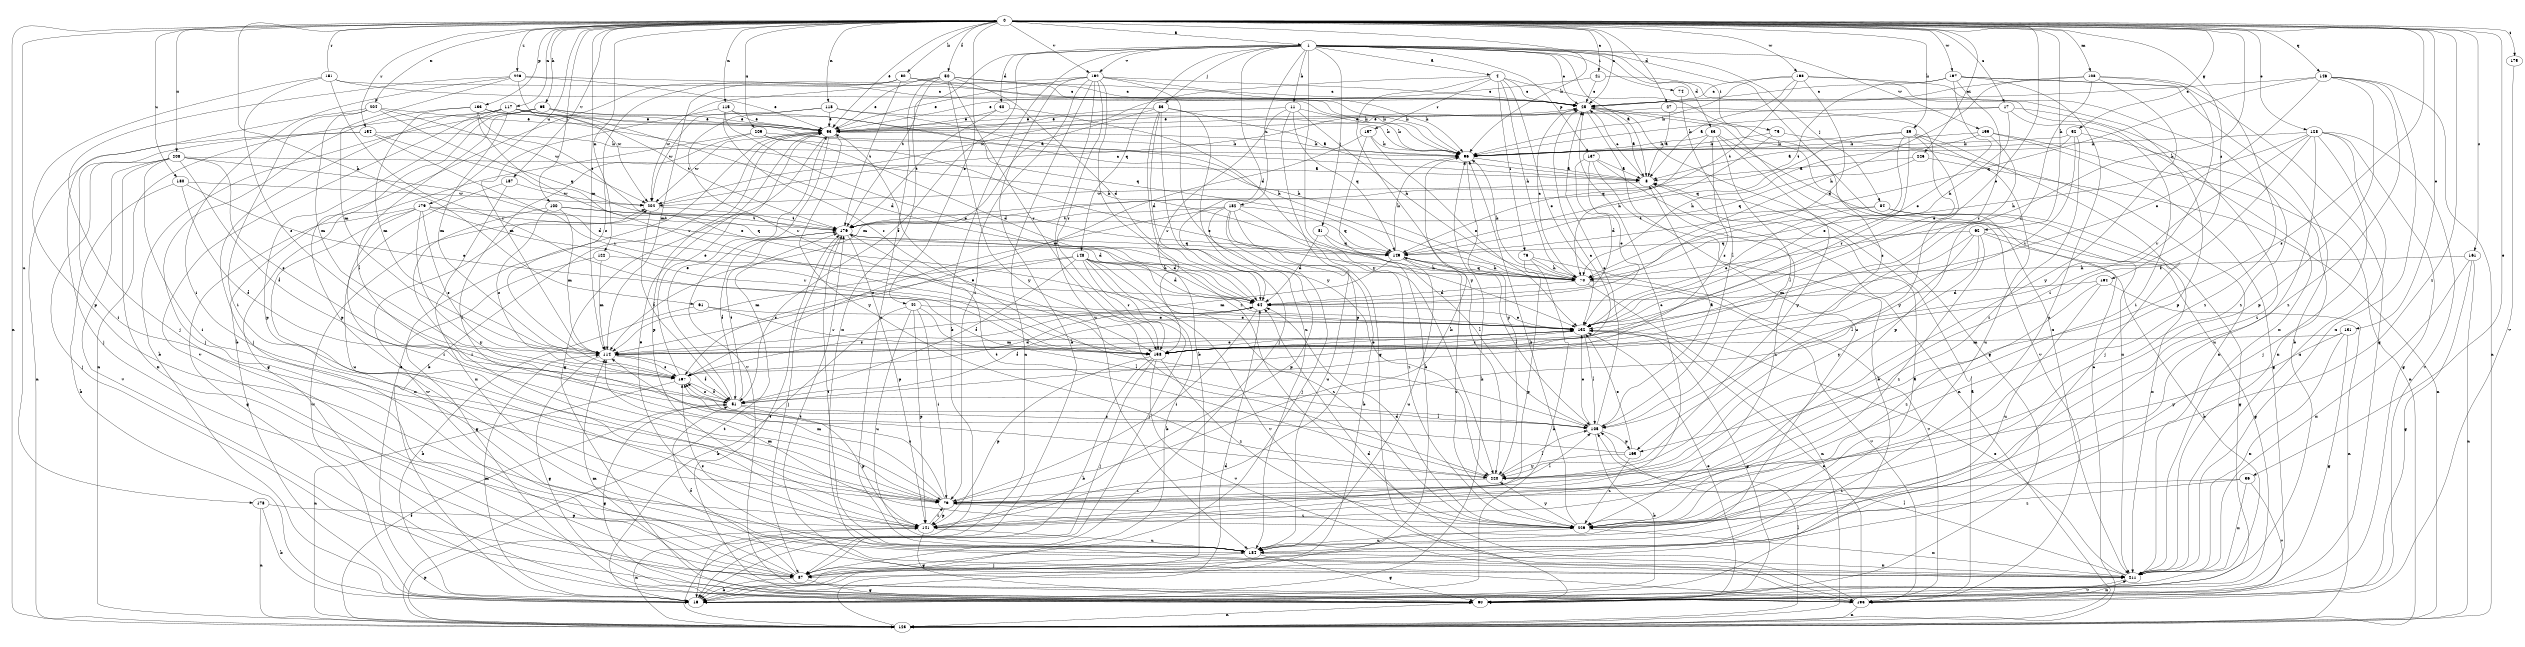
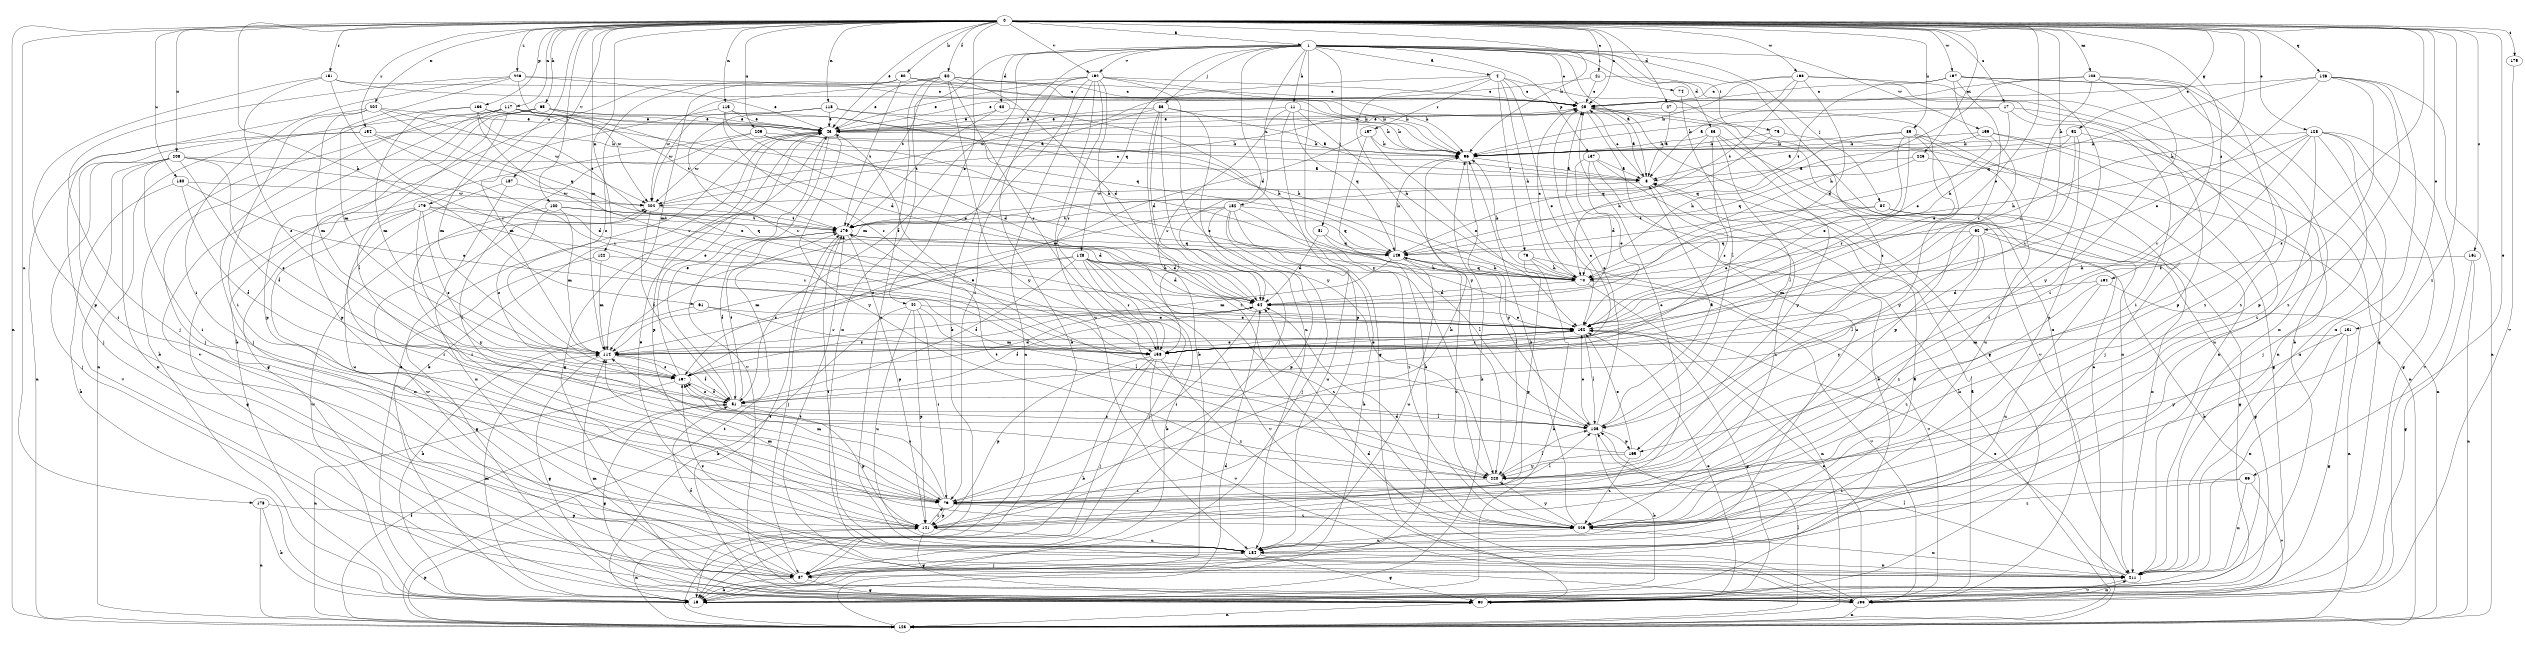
  strict digraph {
    0
    1
    17
    21
    25
    27
    36
    42
-   43 [label=93]
+   43
    50
    52
    61
    62
    65
    70
    89
    90
    96
    100
    108
    114
    115
    117
    118
    122
    123
    128
    131
    132
    133
    146
    151
    154
    161
    164
    165
    175
    178
    179
    180
    187
    192
    197
    198
    204
    208
    209
    225
    226
    229
    4
    8
    11
    16
    30
    33
    34
    51
    74
    75
    81
    83
    84
    137
    148
    176
    182
    199
    220
    79
    211
    60
    184
    193
    141
    105
    202
    158
    149
    87
    167
    76
    157
    0 -> 1 [label=a]
    0 -> 17 [label=c]
    0 -> 21 [label=c]
    0 -> 25 [label=c]
    0 -> 27 [label=d]
    0 -> 36 [label=e]
    0 -> 42 [label=e]
    0 -> 43 [label=e]
    0 -> 50 [label=f]
    0 -> 52 [label=g]
    0 -> 61 [label=h]
    0 -> 62 [label=h]
    0 -> 65 [label=h]
    0 -> 70 [label=h]
    0 -> 89 [label=k]
    0 -> 90 [label=k]
    0 -> 96 [label=k]
    0 -> 100 [label=l]
    0 -> 108 [label=m]
    0 -> 114 [label=m]
    0 -> 115 [label=n]
    0 -> 117 [label=n]
    0 -> 118 [label=n]
    0 -> 122 [label=n]
    0 -> 123 [label=n]
    0 -> 128 [label=o]
    0 -> 131 [label=o]
    0 -> 132 [label=o]
    0 -> 133 [label=p]
    0 -> 146 [label=q]
-   151 -> 0 [label=r]
+   0 -> 151 [label=r]
    0 -> 154 [label=r]
    0 -> 161 [label=s]
    0 -> 164 [label=s]
    0 -> 165 [label=s]
    0 -> 175 [label=t]
    0 -> 178 [label=u]
    0 -> 179 [label=u]
    0 -> 180 [label=u]
    0 -> 187 [label=v]
    0 -> 192 [label=v]
    0 -> 197 [label=w]
    0 -> 198 [label=w]
    0 -> 204 [label=x]
    0 -> 208 [label=x]
    0 -> 209 [label=x]
    0 -> 225 [label=z]
    0 -> 226 [label=z]
    0 -> 229 [label=z]
    1 -> 25 [label=c]
    1 -> 165 [label=s]
    1 -> 192 [label=v]
    1 -> 4 [label=a]
    1 -> 8 [label=a]
    1 -> 11 [label=b]
    1 -> 16 [label=b]
    1 -> 30 [label=d]
    1 -> 33 [label=d]
    1 -> 34 [label=d]
    1 -> 51 [label=f]
    1 -> 74 [label=i]
    1 -> 75 [label=i]
    1 -> 81 [label=j]
    1 -> 83 [label=j]
    1 -> 84 [label=j]
    1 -> 137 [label=p]
    1 -> 148 [label=q]
    1 -> 176 [label=t]
    1 -> 182 [label=u]
    1 -> 199 [label=w]
    1 -> 220 [label=y]
    17 -> 43 [label=e]
    17 -> 70 [label=h]
    17 -> 96 [label=k]
    17 -> 229 [label=z]
    17 -> 79 [label=i]
    21 -> 25 [label=c]
    21 -> 43 [label=e]
    21 -> 211 [label=x]
    25 -> 43 [label=e]
    25 -> 8 [label=a]
    25 -> 60 [label=g]
    25 -> 184 [label=u]
    25 -> 193 [label=v]
    27 -> 43 [label=e]
    27 -> 132 [label=o]
    27 -> 8 [label=a]
    36 -> 229 [label=z]
    36 -> 79 [label=i]
    36 -> 211 [label=x]
    36 -> 193 [label=v]
    42 -> 132 [label=o]
    42 -> 16 [label=b]
    42 -> 79 [label=i]
    42 -> 184 [label=u]
    42 -> 141 [label=p]
    42 -> 105 [label=l]
    43 -> 96 [label=k]
    43 -> 16 [label=b]
    43 -> 220 [label=y]
    43 -> 60 [label=g]
    43 -> 193 [label=v]
    43 -> 141 [label=p]
    43 -> 202 [label=w]
    50 -> 25 [label=c]
    50 -> 43 [label=e]
    50 -> 96 [label=k]
    50 -> 114 [label=m]
    50 -> 34 [label=d]
    50 -> 220 [label=y]
    50 -> 211 [label=x]
    50 -> 184 [label=u]
    50 -> 158 [label=r]
    52 -> 96 [label=k]
    52 -> 8 [label=a]
    52 -> 79 [label=i]
    52 -> 211 [label=x]
    52 -> 158 [label=r]
    61 -> 132 [label=o]
    61 -> 16 [label=b]
    61 -> 158 [label=r]
    62 -> 114 [label=m]
    62 -> 229 [label=z]
    62 -> 16 [label=b]
    62 -> 220 [label=y]
    62 -> 60 [label=g]
    62 -> 105 [label=l]
    62 -> 149 [label=q]
    65 -> 43 [label=e]
    65 -> 70 [label=h]
    65 -> 16 [label=b]
    65 -> 34 [label=d]
    65 -> 141 [label=p]
    65 -> 105 [label=l]
    70 -> 25 [label=c]
    70 -> 96 [label=k]
    70 -> 123 [label=n]
    70 -> 34 [label=d]
    70 -> 193 [label=v]
    70 -> 149 [label=q]
    89 -> 96 [label=k]
    89 -> 132 [label=o]
    89 -> 220 [label=y]
    89 -> 184 [label=u]
    89 -> 158 [label=r]
    89 -> 149 [label=q]
    89 -> 87 [label=j]
    90 -> 25 [label=c]
    90 -> 96 [label=k]
    90 -> 16 [label=b]
    90 -> 176 [label=t]
    90 -> 167 [label=s]
    96 -> 8 [label=a]
    96 -> 220 [label=y]
    100 -> 114 [label=m]
    100 -> 176 [label=t]
    100 -> 79 [label=i]
    100 -> 149 [label=q]
    100 -> 167 [label=s]
    108 -> 25 [label=c]
    108 -> 70 [label=h]
    108 -> 229 [label=z]
    108 -> 220 [label=y]
    108 -> 79 [label=i]
    108 -> 158 [label=r]
    114 -> 132 [label=o]
    114 -> 51 [label=f]
    114 -> 60 [label=g]
    114 -> 167 [label=s]
    115 -> 43 [label=e]
    115 -> 114 [label=m]
    115 -> 132 [label=o]
    115 -> 158 [label=r]
    115 -> 149 [label=q]
    117 -> 43 [label=e]
    117 -> 114 [label=m]
    117 -> 123 [label=n]
    117 -> 8 [label=a]
    117 -> 176 [label=t]
    117 -> 193 [label=v]
    117 -> 141 [label=p]
    117 -> 87 [label=j]
    118 -> 43 [label=e]
    118 -> 70 [label=h]
    118 -> 96 [label=k]
    118 -> 202 [label=w]
    118 -> 158 [label=r]
    122 -> 70 [label=h]
    122 -> 114 [label=m]
    122 -> 60 [label=g]
    123 -> 25 [label=c]
    123 -> 34 [label=d]
    123 -> 51 [label=f]
    123 -> 176 [label=t]
    123 -> 141 [label=p]
    123 -> 105 [label=l]
    128 -> 70 [label=h]
    128 -> 96 [label=k]
    128 -> 51 [label=f]
    128 -> 211 [label=x]
    128 -> 60 [label=g]
    128 -> 184 [label=u]
    128 -> 193 [label=v]
    128 -> 158 [label=r]
    128 -> 87 [label=j]
    131 -> 114 [label=m]
    131 -> 220 [label=y]
    131 -> 211 [label=x]
    131 -> 60 [label=g]
    132 -> 114 [label=m]
    132 -> 60 [label=g]
    132 -> 105 [label=l]
    132 -> 158 [label=r]
    133 -> 43 [label=e]
    133 -> 70 [label=h]
    133 -> 114 [label=m]
    133 -> 176 [label=t]
    133 -> 158 [label=r]
    133 -> 87 [label=j]
    146 -> 25 [label=c]
    146 -> 123 [label=n]
    146 -> 132 [label=o]
    146 -> 229 [label=z]
    146 -> 211 [label=x]
    146 -> 141 [label=p]
    146 -> 149 [label=q]
    151 -> 25 [label=c]
    151 -> 96 [label=k]
    151 -> 141 [label=p]
    151 -> 158 [label=r]
    151 -> 167 [label=s]
    154 -> 96 [label=k]
    154 -> 123 [label=n]
    154 -> 132 [label=o]
    154 -> 79 [label=i]
    154 -> 158 [label=r]
    161 -> 70 [label=h]
    161 -> 123 [label=n]
-   161 -> 211 [label=x]
    161 -> 60 [label=g]
    164 -> 123 [label=n]
    164 -> 229 [label=z]
    164 -> 34 [label=d]
    164 -> 184 [label=u]
    165 -> 132 [label=o]
    165 -> 229 [label=z]
    165 -> 220 [label=y]
    165 -> 167 [label=s]
    175 -> 193 [label=v]
    178 -> 123 [label=n]
    178 -> 16 [label=b]
    178 -> 141 [label=p]
    179 -> 34 [label=d]
    179 -> 176 [label=t]
    179 -> 220 [label=y]
    179 -> 79 [label=i]
    179 -> 211 [label=x]
    179 -> 60 [label=g]
    179 -> 158 [label=r]
    179 -> 167 [label=s]
    180 -> 132 [label=o]
    180 -> 16 [label=b]
    180 -> 51 [label=f]
    180 -> 202 [label=w]
    187 -> 211 [label=x]
    187 -> 184 [label=u]
    187 -> 202 [label=w]
    192 -> 25 [label=c]
    192 -> 43 [label=e]
    192 -> 96 [label=k]
    192 -> 123 [label=n]
    192 -> 229 [label=z]
    192 -> 16 [label=b]
    192 -> 220 [label=y]
    192 -> 79 [label=i]
    192 -> 184 [label=u]
    192 -> 202 [label=w]
    192 -> 158 [label=r]
    197 -> 25 [label=c]
    197 -> 132 [label=o]
    197 -> 16 [label=b]
    197 -> 176 [label=t]
    197 -> 60 [label=g]
    197 -> 184 [label=u]
    197 -> 158 [label=r]
    198 -> 25 [label=c]
    198 -> 96 [label=k]
    198 -> 229 [label=z]
    198 -> 8 [label=a]
    198 -> 34 [label=d]
    198 -> 176 [label=t]
    198 -> 141 [label=p]
    204 -> 43 [label=e]
    204 -> 114 [label=m]
    204 -> 79 [label=i]
    204 -> 202 [label=w]
    204 -> 149 [label=q]
    204 -> 87 [label=j]
    208 -> 8 [label=a]
    208 -> 34 [label=d]
    208 -> 51 [label=f]
    208 -> 79 [label=i]
    208 -> 211 [label=x]
    208 -> 193 [label=v]
    208 -> 87 [label=j]
    208 -> 167 [label=s]
    209 -> 96 [label=k]
    209 -> 132 [label=o]
    209 -> 34 [label=d]
    209 -> 79 [label=i]
    209 -> 60 [label=g]
    225 -> 123 [label=n]
    225 -> 8 [label=a]
    225 -> 149 [label=q]
    226 -> 25 [label=c]
    226 -> 43 [label=e]
    226 -> 114 [label=m]
    226 -> 79 [label=i]
    226 -> 202 [label=w]
    226 -> 87 [label=j]
    229 -> 96 [label=k]
    229 -> 114 [label=m]
    229 -> 34 [label=d]
    229 -> 220 [label=y]
    229 -> 211 [label=x]
    229 -> 184 [label=u]
    4 -> 25 [label=c]
    4 -> 70 [label=h]
    4 -> 132 [label=o]
    4 -> 220 [label=y]
    4 -> 211 [label=x]
    4 -> 202 [label=w]
    4 -> 76 [label=i]
    4 -> 157 [label=r]
    8 -> 25 [label=c]
    8 -> 229 [label=z]
    8 -> 202 [label=w]
    11 -> 43 [label=e]
    11 -> 70 [label=h]
    11 -> 96 [label=k]
    11 -> 141 [label=p]
    11 -> 158 [label=r]
    11 -> 149 [label=q]
    16 -> 43 [label=e]
    16 -> 96 [label=k]
    16 -> 114 [label=m]
    16 -> 202 [label=w]
    30 -> 43 [label=e]
    30 -> 176 [label=t]
    30 -> 60 [label=g]
    33 -> 96 [label=k]
    33 -> 220 [label=y]
    33 -> 211 [label=x]
    33 -> 105 [label=l]
    33 -> 149 [label=q]
    33 -> 167 [label=s]
    34 -> 132 [label=o]
    34 -> 51 [label=f]
    34 -> 79 [label=i]
    34 -> 167 [label=s]
    51 -> 25 [label=c]
    51 -> 43 [label=e]
    51 -> 176 [label=t]
    51 -> 60 [label=g]
    51 -> 141 [label=p]
    51 -> 105 [label=l]
    51 -> 167 [label=s]
    74 -> 105 [label=l]
    75 -> 70 [label=h]
    75 -> 96 [label=k]
    75 -> 211 [label=x]
    81 -> 34 [label=d]
    81 -> 105 [label=l]
    81 -> 149 [label=q]
    83 -> 43 [label=e]
    83 -> 114 [label=m]
    83 -> 8 [label=a]
    83 -> 16 [label=b]
    83 -> 34 [label=d]
    83 -> 184 [label=u]
    83 -> 87 [label=j]
    84 -> 132 [label=o]
    84 -> 176 [label=t]
    84 -> 211 [label=x]
    84 -> 60 [label=g]
-   137 -> 123 [label=n]
+   137 -> 123 [label=k]
    137 -> 132 [label=o]
    137 -> 8 [label=a]
    137 -> 16 [label=b]
    137 -> 34 [label=d]
    148 -> 70 [label=h]
    148 -> 114 [label=m]
    148 -> 229 [label=z]
    148 -> 16 [label=b]
    148 -> 34 [label=d]
    148 -> 51 [label=f]
    148 -> 193 [label=v]
    148 -> 158 [label=r]
    148 -> 87 [label=j]
    148 -> 167 [label=s]
    176 -> 34 [label=d]
    176 -> 51 [label=f]
    176 -> 141 [label=p]
    176 -> 149 [label=q]
    176 -> 87 [label=j]
    182 -> 229 [label=z]
    182 -> 16 [label=b]
    182 -> 176 [label=t]
    182 -> 184 [label=u]
    182 -> 141 [label=p]
    182 -> 149 [label=q]
    182 -> 87 [label=j]
    182 -> 167 [label=s]
    199 -> 70 [label=h]
    199 -> 96 [label=k]
    199 -> 123 [label=n]
    199 -> 60 [label=g]
    199 -> 141 [label=p]
    220 -> 176 [label=t]
    220 -> 79 [label=i]
    220 -> 105 [label=l]
    79 -> 25 [label=c]
    79 -> 96 [label=k]
    79 -> 114 [label=m]
    79 -> 229 [label=z]
    79 -> 141 [label=p]
    79 -> 105 [label=l]
    79 -> 167 [label=s]
    211 -> 132 [label=o]
    211 -> 193 [label=v]
    211 -> 105 [label=l]
    60 -> 123 [label=n]
    60 -> 132 [label=o]
    60 -> 176 [label=t]
    184 -> 43 [label=e]
    184 -> 176 [label=t]
    184 -> 211 [label=x]
    184 -> 60 [label=g]
    184 -> 87 [label=j]
    184 -> 167 [label=s]
    193 -> 114 [label=m]
    193 -> 123 [label=n]
    193 -> 132 [label=o]
    193 -> 8 [label=a]
    193 -> 34 [label=d]
    193 -> 176 [label=t]
    193 -> 211 [label=x]
    141 -> 123 [label=n]
    141 -> 79 [label=i]
    141 -> 60 [label=g]
    141 -> 184 [label=u]
    105 -> 25 [label=c]
    105 -> 43 [label=e]
    105 -> 132 [label=o]
    105 -> 165 [label=p]
    105 -> 8 [label=a]
    105 -> 16 [label=b]
    202 -> 25 [label=c]
    202 -> 51 [label=f]
    202 -> 176 [label=t]
    158 -> 132 [label=o]
    158 -> 229 [label=z]
    158 -> 16 [label=b]
    158 -> 193 [label=v]
    158 -> 141 [label=p]
    158 -> 87 [label=j]
    149 -> 70 [label=h]
    149 -> 96 [label=k]
    149 -> 114 [label=m]
    149 -> 229 [label=z]
    149 -> 184 [label=u]
    149 -> 105 [label=l]
    87 -> 8 [label=a]
    87 -> 16 [label=b]
    87 -> 51 [label=f]
    87 -> 60 [label=g]
    87 -> 202 [label=w]
    167 -> 43 [label=e]
    167 -> 123 [label=n]
    167 -> 34 [label=d]
    167 -> 51 [label=f]
    76 -> 70 [label=h]
    76 -> 16 [label=b]
    76 -> 193 [label=v]
    76 -> 141 [label=p]
    157 -> 96 [label=k]
    157 -> 114 [label=m]
    157 -> 132 [label=o]
    157 -> 16 [label=b]
  }
